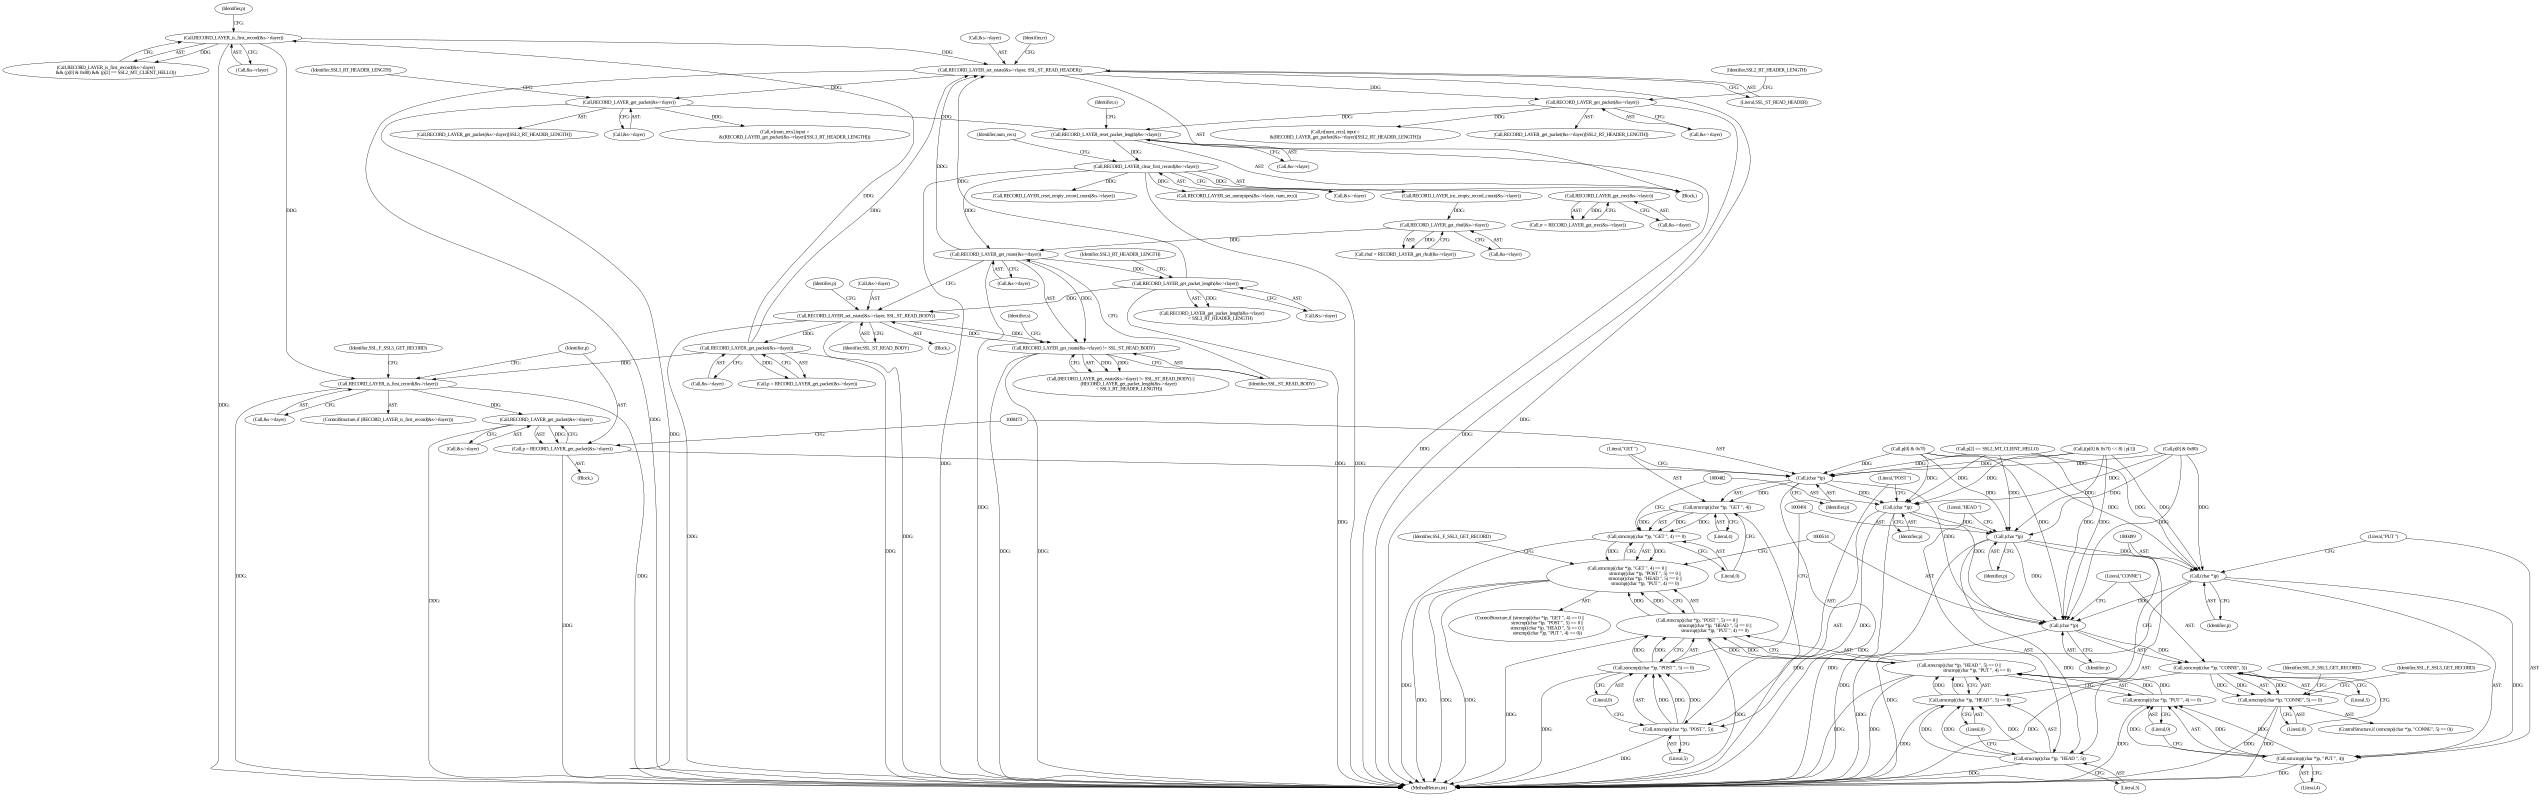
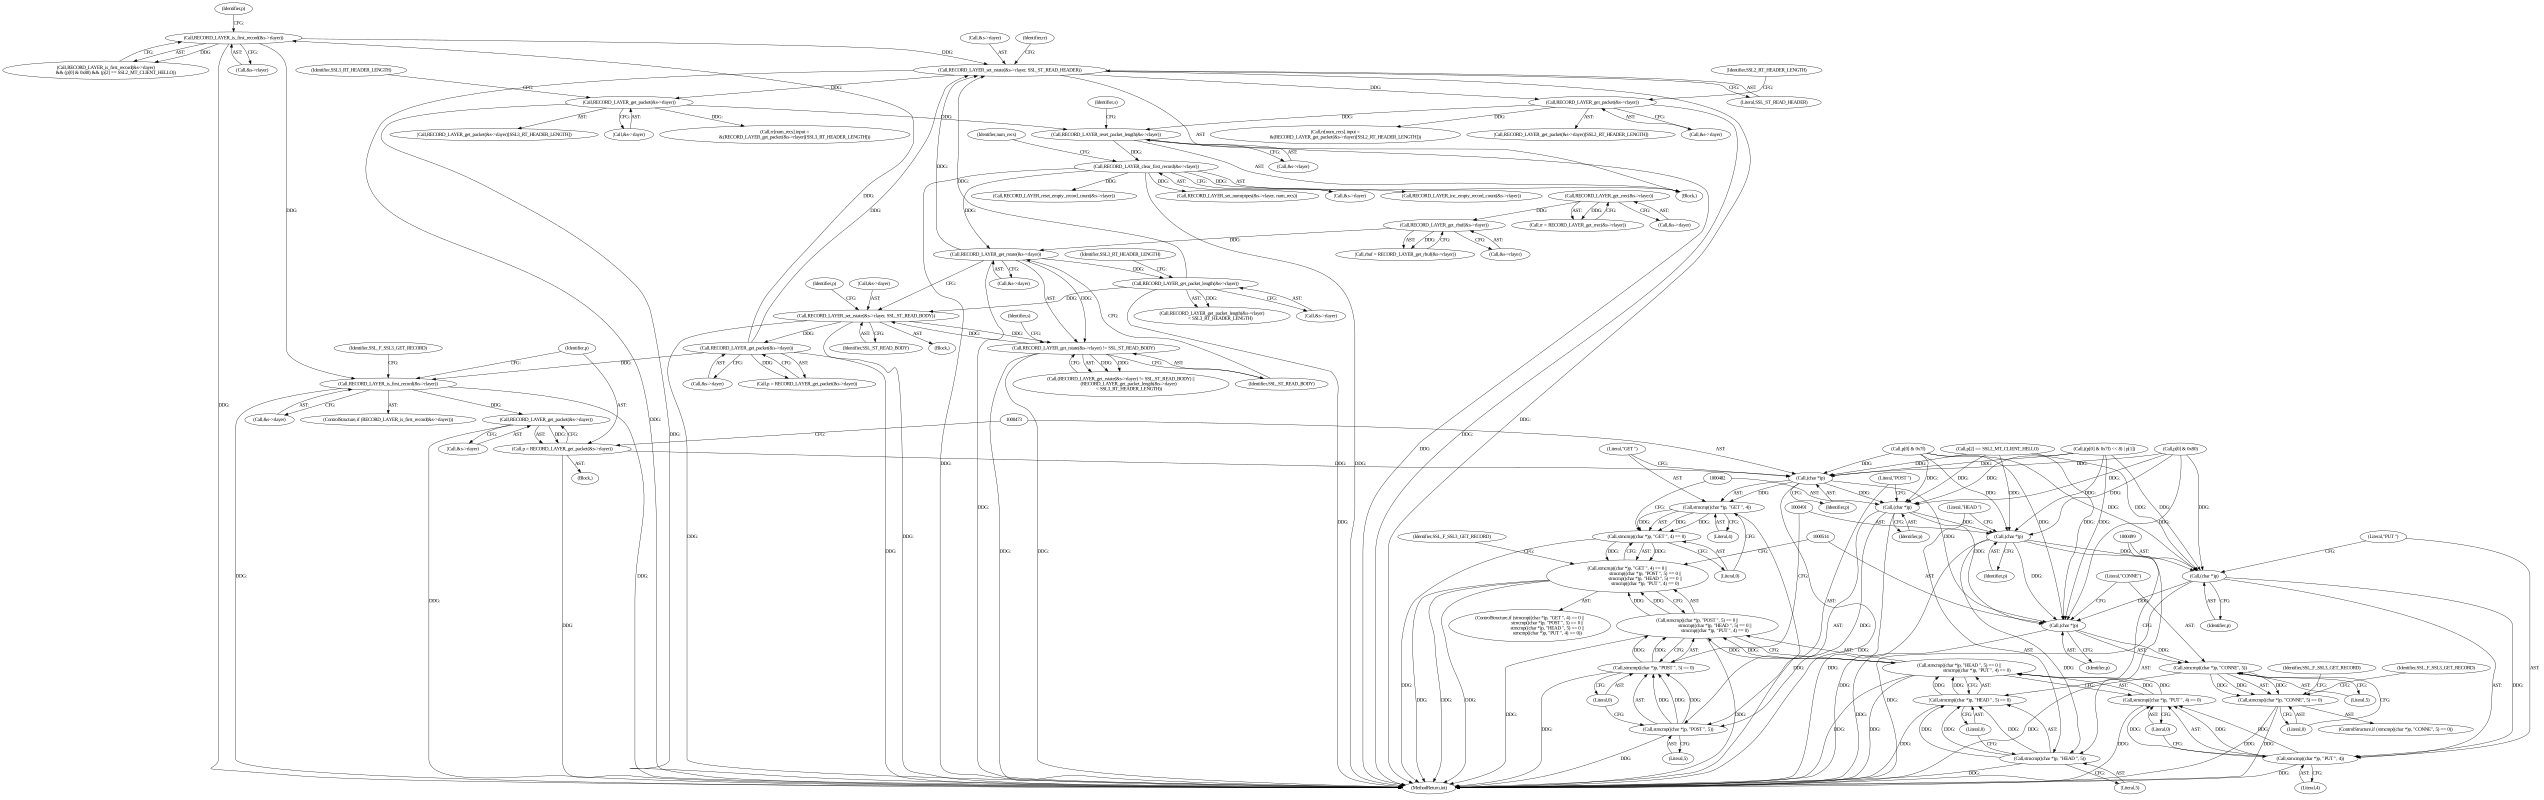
  digraph {
    fontname="Liberation Serif"
    node [fontname="Liberation Serif"]
    edge [fontname="Liberation Serif"]
    n1 [label="(Call,RECORD_LAYER_is_first_record(&s->rlayer))"]
    n2 [label="(Call,RECORD_LAYER_get_packet(&s->rlayer))"]
    n3 [label="(MethodReturn,int)"]
    n4 [label="(Call,&s->rlayer)"]
    n5 [label="(ControlStructure,if (RECORD_LAYER_is_first_record(&s->rlayer)))"]
    n6 [label="(Call,p = RECORD_LAYER_get_packet(&s->rlayer))"]
    n7 [label="(Call,&s->rlayer)"]
    n8 [label="(Call,RECORD_LAYER_is_first_record(&s->rlayer))"]
    n9 [label="(Call,RECORD_LAYER_set_rstate(&s->rlayer, SSL_ST_READ_HEADER))"]
    n10 [label="(Call,&s->rlayer)"]
    n11 [label="(Call,RECORD_LAYER_is_first_record(&s->rlayer)\n                && (p[0] & 0x80) && (p[2] == SSL2_MT_CLIENT_HELLO))"]
    n12 [label="(Block,)"]
    n13 [label="(Call,RECORD_LAYER_get_packet(&s->rlayer))"]
    n14 [label="(Call,RECORD_LAYER_get_packet(&s->rlayer))"]
    n15 [label="(Literal,SSL_ST_READ_HEADER)"]
    n16 [label="(Call,RECORD_LAYER_get_packet(&s->rlayer))"]
    n17 [label="(Call,p = RECORD_LAYER_get_packet(&s->rlayer))"]
    n18 [label="(Call,&s->rlayer)"]
    n19 [label="(Call,RECORD_LAYER_set_rstate(&s->rlayer, SSL_ST_READ_BODY))"]
    n20 [label="(Call,RECORD_LAYER_get_rstate(&s->rlayer) != SSL_ST_READ_BODY)"]
    n21 [label="(Identifier,SSL_ST_READ_BODY)"]
    n22 [label="(Block,)"]
    n23 [label="(Identifier,SSL_ST_READ_BODY)"]
    n24 [label="(Call,(RECORD_LAYER_get_rstate(&s->rlayer) != SSL_ST_READ_BODY) ||\n            (RECORD_LAYER_get_packet_length(&s->rlayer)\n             < SSL3_RT_HEADER_LENGTH))"]
    n25 [label="(Call,RECORD_LAYER_get_rstate(&s->rlayer))"]
    n26 [label="(Call,RECORD_LAYER_get_packet_length(&s->rlayer))"]
    n27 [label="(Call,&s->rlayer)"]
    n28 [label="(Call,RECORD_LAYER_get_packet_length(&s->rlayer)\n             < SSL3_RT_HEADER_LENGTH)"]
    n29 [label="(Call,&s->rlayer)"]
    n30 [label="(Call,RECORD_LAYER_clear_first_record(&s->rlayer))"]
    n31 [label="(Call,RECORD_LAYER_set_numrpipes(&s->rlayer, num_recs))"]
    n32 [label="(Call,RECORD_LAYER_inc_empty_record_count(&s->rlayer))"]
    n33 [label="(Call,&s->rlayer)"]
    n34 [label="(Call,RECORD_LAYER_reset_empty_record_count(&s->rlayer))"]
    n35 [label="(Call,RECORD_LAYER_reset_packet_length(&s->rlayer))"]
    n36 [label="(Call,&s->rlayer)"]
    n37 [label="(Call,RECORD_LAYER_get_packet(&s->rlayer)[SSL3_RT_HEADER_LENGTH])"]
    n38 [label="(Call,rr[num_recs].input =\n                &(RECORD_LAYER_get_packet(&s->rlayer)[SSL3_RT_HEADER_LENGTH]))"]
    n39 [label="(Call,&s->rlayer)"]
    n40 [label="(Call,&s->rlayer)"]
    n41 [label="(Call,rr[num_recs].input =\n                &(RECORD_LAYER_get_packet(&s->rlayer)[SSL2_RT_HEADER_LENGTH]))"]
    n42 [label="(Call,RECORD_LAYER_get_packet(&s->rlayer)[SSL2_RT_HEADER_LENGTH])"]
    n43 [label="(Call,RECORD_LAYER_get_rbuf(&s->rlayer))"]
    n44 [label="(Call,rbuf = RECORD_LAYER_get_rbuf(&s->rlayer))"]
    n45 [label="(Call,&s->rlayer)"]
    n46 [label="(Call,RECORD_LAYER_get_rrec(&s->rlayer))"]
    n47 [label="(Call,&s->rlayer)"]
    n48 [label="(Call,rr = RECORD_LAYER_get_rrec(&s->rlayer))"]
    n49 [label="(Call,(char *)p)"]
    n50 [label="(Block,)"]
    n51 [label="(Call,strncmp((char *)p, \"GET \", 4))"]
    n52 [label="(Call,(char *)p)"]
    n53 [label="(Call,(char *)p)"]
    n54 [label="(Identifier,p)"]
    n55 [label="(Call,strncmp((char *)p, \"GET \", 4) == 0)"]
    n56 [label="(Literal,4)"]
    n57 [label="(Call,strncmp((char *)p, \"POST \", 5))"]
    n58 [label="(Call,(char *)p)"]
    n59 [label="(Identifier,p)"]
    n60 [label="(Call,strncmp((char *)p, \"CONNE\", 5))"]
    n61 [label="(Identifier,p)"]
    n62 [label="(Call,strncmp((char *)p, \"GET \", 4) == 0 ||\n                            strncmp((char *)p, \"POST \", 5) == 0 ||\n                            strncmp((char *)p, \"HEAD \", 5) == 0 ||\n                            strncmp((char *)p, \"PUT \", 4) == 0)"]
    n63 [label="(Literal,0)"]
    n64 [label="(Call,strncmp((char *)p, \"POST \", 5) == 0 ||\n                            strncmp((char *)p, \"HEAD \", 5) == 0 ||\n                            strncmp((char *)p, \"PUT \", 4) == 0)"]
    n65 [label="(ControlStructure,if (strncmp((char *)p, \"GET \", 4) == 0 ||\n                            strncmp((char *)p, \"POST \", 5) == 0 ||\n                            strncmp((char *)p, \"HEAD \", 5) == 0 ||\n                            strncmp((char *)p, \"PUT \", 4) == 0))"]
    n66 [label="(Call,strncmp((char *)p, \"POST \", 5) == 0)"]
    n67 [label="(Call,strncmp((char *)p, \"HEAD \", 5) == 0 ||\n                            strncmp((char *)p, \"PUT \", 4) == 0)"]
    n68 [label="(Literal,5)"]
    n69 [label="(Call,strncmp((char *)p, \"HEAD \", 5))"]
    n70 [label="(Call,(char *)p)"]
    n71 [label="(Identifier,p)"]
    n72 [label="(Literal,0)"]
    n73 [label="(Call,strncmp((char *)p, \"HEAD \", 5) == 0)"]
    n74 [label="(Call,strncmp((char *)p, \"PUT \", 4) == 0)"]
    n75 [label="(Literal,5)"]
    n76 [label="(Call,strncmp((char *)p, \"PUT \", 4))"]
    n77 [label="(Identifier,p)"]
    n78 [label="(Literal,0)"]
    n79 [label="(Literal,0)"]
    n80 [label="(Literal,4)"]
    n81 [label="(Call,strncmp((char *)p, \"CONNE\", 5) == 0)"]
    n82 [label="(Literal,5)"]
    n83 [label="(ControlStructure,if (strncmp((char *)p, \"CONNE\", 5) == 0))"]
    n84 [label="(Literal,0)"]
    n85 [label="(Call,&s->rlayer)"]
    n86 [label="(Identifier,SSL_F_SSL3_GET_RECORD)"]
    n87 [label="(Call,p[0] & 0x80)"]
    n88 [label="(Identifier,num_recs)"]
    n89 [label="(Call,((p[0] & 0x7f) << 8) | p[1])"]
    n90 [label="(Identifier,rr)"]
    n91 [label="(Identifier,SSL_F_SSL3_GET_RECORD)"]
    n92 [label="(Identifier,SSL2_RT_HEADER_LENGTH)"]
    n93 [label="(Literal,\"PUT \")"]
    n94 [label="(Literal,\"HEAD \")"]
    n95 [label="(Identifier,s)"]
    n96 [label="(Identifier,p)"]
    n97 [label="(Identifier,SSL_F_SSL3_GET_RECORD)"]
    n98 [label="(Identifier,p)"]
    n99 [label="(Call,&s->rlayer)"]
    n100 [label="(Identifier,s)"]
    n101 [label="(Identifier,SSL_F_SSL3_GET_RECORD)"]
    n102 [label="(Identifier,p)"]
    n103 [label="(Literal,\"CONNE\")"]
    n104 [label="(Literal,\"GET \")"]
    n105 [label="(Call,p[2] == SSL2_MT_CLIENT_HELLO)"]
    n106 [label="(Identifier,SSL3_RT_HEADER_LENGTH)"]
    n107 [label="(Call,p[0] & 0x7f)"]
    n108 [label="(Identifier,SSL3_RT_HEADER_LENGTH)"]
    n109 [label="(Literal,\"POST \")"]
    1000473
    1000482
    1000514
    1000491
    1000499
    n1 -> n2 [label="DDG: "]
    n1 -> n3 [label="DDG: "]
    n1 -> n3 [label="DDG: "]
    n1 -> n4 [label="CFG: "]
    n1 -> n5 [label="AST: "]
    n2 -> n3 [label="DDG: "]
    n2 -> n6 [label="AST: "]
    n2 -> n6 [label="DDG: "]
    n2 -> n7 [label="CFG: "]
    n4 -> n1 [label="AST: "]
    n6 -> n2 [label="CFG: "]
    n6 -> n3 [label="DDG: "]
    n6 -> n49 [label="DDG: "]
    n6 -> n50 [label="AST: "]
    n7 -> n2 [label="AST: "]
    n8 -> n1 [label="DDG: "]
    n8 -> n3 [label="DDG: "]
    n8 -> n9 [label="DDG: "]
    n8 -> n10 [label="CFG: "]
    n8 -> n11 [label="AST: "]
    n8 -> n11 [label="DDG: "]
    n9 -> n3 [label="DDG: "]
    n9 -> n3 [label="DDG: "]
    n9 -> n12 [label="AST: "]
    n9 -> n13 [label="DDG: "]
    n9 -> n14 [label="DDG: "]
    n9 -> n15 [label="CFG: "]
    n10 -> n8 [label="AST: "]
    n11 -> n8 [label="CFG: "]
    n13 -> n3 [label="DDG: "]
    n13 -> n35 [label="DDG: "]
    n13 -> n37 [label="AST: "]
    n13 -> n38 [label="DDG: "]
    n13 -> n39 [label="CFG: "]
    n14 -> n3 [label="DDG: "]
    n14 -> n35 [label="DDG: "]
    n14 -> n40 [label="CFG: "]
    n14 -> n41 [label="DDG: "]
    n14 -> n42 [label="AST: "]
    n15 -> n9 [label="AST: "]
    n16 -> n1 [label="DDG: "]
    n16 -> n3 [label="DDG: "]
    n16 -> n8 [label="DDG: "]
    n16 -> n9 [label="DDG: "]
    n16 -> n17 [label="AST: "]
    n16 -> n17 [label="DDG: "]
    n16 -> n18 [label="CFG: "]
    n17 -> n16 [label="CFG: "]
    n18 -> n16 [label="AST: "]
    n19 -> n3 [label="DDG: "]
    n19 -> n3 [label="DDG: "]
    n19 -> n16 [label="DDG: "]
    n19 -> n20 [label="DDG: "]
    n19 -> n21 [label="CFG: "]
    n19 -> n22 [label="AST: "]
    n20 -> n3 [label="DDG: "]
    n20 -> n3 [label="DDG: "]
    n20 -> n19 [label="DDG: "]
    n20 -> n23 [label="CFG: "]
    n20 -> n24 [label="AST: "]
    n20 -> n24 [label="DDG: "]
    n20 -> n24 [label="DDG: "]
    n21 -> n19 [label="AST: "]
    n23 -> n20 [label="AST: "]
    n23 -> n25 [label="CFG: "]
    n24 -> n20 [label="CFG: "]
    n25 -> n3 [label="DDG: "]
    n25 -> n9 [label="DDG: "]
    n25 -> n19 [label="CFG: "]
    n25 -> n20 [label="AST: "]
    n25 -> n20 [label="DDG: "]
    n25 -> n26 [label="DDG: "]
    n25 -> n27 [label="CFG: "]
    n26 -> n3 [label="DDG: "]
    n26 -> n9 [label="DDG: "]
    n26 -> n19 [label="DDG: "]
    n26 -> n28 [label="AST: "]
    n26 -> n28 [label="DDG: "]
    n26 -> n29 [label="CFG: "]
    n27 -> n25 [label="AST: "]
    n29 -> n26 [label="AST: "]
    n30 -> n3 [label="DDG: "]
    n30 -> n3 [label="DDG: "]
    n30 -> n12 [label="AST: "]
    n30 -> n25 [label="DDG: "]
    n30 -> n31 [label="DDG: "]
    n30 -> n32 [label="DDG: "]
    n30 -> n33 [label="CFG: "]
    n30 -> n34 [label="DDG: "]
    n33 -> n30 [label="AST: "]
    n35 -> n3 [label="DDG: "]
    n35 -> n12 [label="AST: "]
    n35 -> n30 [label="DDG: "]
    n35 -> n36 [label="CFG: "]
    n36 -> n35 [label="AST: "]
    n39 -> n13 [label="AST: "]
    n40 -> n14 [label="AST: "]
    n43 -> n25 [label="DDG: "]
    n43 -> n44 [label="AST: "]
    n43 -> n44 [label="DDG: "]
    n43 -> n45 [label="CFG: "]
    n44 -> n43 [label="CFG: "]
    n45 -> n43 [label="AST: "]
-   n32 -> n43 [label="DDG: "]
+   n46 -> n43 [label="DDG: "]
    n46 -> n47 [label="CFG: "]
    n46 -> n48 [label="AST: "]
    n46 -> n48 [label="DDG: "]
    n47 -> n46 [label="AST: "]
    n48 -> n46 [label="CFG: "]
    n49 -> n3 [label="DDG: "]
    n49 -> n51 [label="AST: "]
    n49 -> n51 [label="DDG: "]
    n49 -> n52 [label="DDG: "]
    n49 -> n53 [label="DDG: "]
    n49 -> n54 [label="CFG: "]
    n51 -> n3 [label="DDG: "]
    n51 -> n55 [label="AST: "]
    n51 -> n55 [label="DDG: "]
    n51 -> n55 [label="DDG: "]
    n51 -> n55 [label="DDG: "]
    n51 -> n56 [label="CFG: "]
    n52 -> n3 [label="DDG: "]
    n52 -> n53 [label="DDG: "]
    n52 -> n57 [label="AST: "]
    n52 -> n57 [label="DDG: "]
    n52 -> n58 [label="DDG: "]
    n52 -> n59 [label="CFG: "]
    n53 -> n3 [label="DDG: "]
    n53 -> n60 [label="AST: "]
    n53 -> n60 [label="DDG: "]
    n53 -> n61 [label="CFG: "]
    n54 -> n49 [label="AST: "]
    n55 -> n3 [label="DDG: "]
    n55 -> n62 [label="AST: "]
    n55 -> n62 [label="DDG: "]
    n55 -> n62 [label="DDG: "]
    n55 -> n63 [label="CFG: "]
    n56 -> n51 [label="AST: "]
    n57 -> n3 [label="DDG: "]
    n57 -> n66 [label="AST: "]
    n57 -> n66 [label="DDG: "]
    n57 -> n66 [label="DDG: "]
    n57 -> n66 [label="DDG: "]
    n57 -> n68 [label="CFG: "]
    n58 -> n3 [label="DDG: "]
    n58 -> n53 [label="DDG: "]
    n58 -> n69 [label="AST: "]
    n58 -> n69 [label="DDG: "]
    n58 -> n70 [label="DDG: "]
    n58 -> n71 [label="CFG: "]
    n59 -> n52 [label="AST: "]
    n60 -> n3 [label="DDG: "]
    n60 -> n81 [label="AST: "]
    n60 -> n81 [label="DDG: "]
    n60 -> n81 [label="DDG: "]
    n60 -> n81 [label="DDG: "]
    n60 -> n82 [label="CFG: "]
    n61 -> n53 [label="AST: "]
    n62 -> n3 [label="DDG: "]
    n62 -> n3 [label="DDG: "]
    n62 -> n3 [label="DDG: "]
    n62 -> n55 [label="CFG: "]
    n62 -> n64 [label="CFG: "]
    n62 -> n65 [label="AST: "]
    n63 -> n51 [label="CFG: "]
    n63 -> n55 [label="AST: "]
    n64 -> n3 [label="DDG: "]
    n64 -> n3 [label="DDG: "]
    n64 -> n62 [label="AST: "]
    n64 -> n62 [label="DDG: "]
    n64 -> n62 [label="DDG: "]
    n64 -> n66 [label="CFG: "]
    n64 -> n67 [label="CFG: "]
    n66 -> n3 [label="DDG: "]
    n66 -> n64 [label="AST: "]
    n66 -> n64 [label="DDG: "]
    n66 -> n64 [label="DDG: "]
    n66 -> n72 [label="CFG: "]
    n67 -> n3 [label="DDG: "]
    n67 -> n3 [label="DDG: "]
    n67 -> n64 [label="AST: "]
    n67 -> n64 [label="DDG: "]
    n67 -> n64 [label="DDG: "]
    n67 -> n73 [label="CFG: "]
    n67 -> n74 [label="CFG: "]
    n68 -> n57 [label="AST: "]
    n69 -> n3 [label="DDG: "]
    n69 -> n73 [label="AST: "]
    n69 -> n73 [label="DDG: "]
    n69 -> n73 [label="DDG: "]
    n69 -> n73 [label="DDG: "]
    n69 -> n75 [label="CFG: "]
    n70 -> n3 [label="DDG: "]
    n70 -> n53 [label="DDG: "]
    n70 -> n76 [label="AST: "]
    n70 -> n76 [label="DDG: "]
    n70 -> n77 [label="CFG: "]
    n71 -> n58 [label="AST: "]
    n72 -> n57 [label="CFG: "]
    n72 -> n66 [label="AST: "]
    n73 -> n3 [label="DDG: "]
    n73 -> n67 [label="AST: "]
    n73 -> n67 [label="DDG: "]
    n73 -> n67 [label="DDG: "]
    n73 -> n78 [label="CFG: "]
    n74 -> n3 [label="DDG: "]
    n74 -> n67 [label="AST: "]
    n74 -> n67 [label="DDG: "]
    n74 -> n67 [label="DDG: "]
    n74 -> n79 [label="CFG: "]
    n75 -> n69 [label="AST: "]
    n76 -> n3 [label="DDG: "]
    n76 -> n74 [label="AST: "]
    n76 -> n74 [label="DDG: "]
    n76 -> n74 [label="DDG: "]
    n76 -> n74 [label="DDG: "]
    n76 -> n80 [label="CFG: "]
    n77 -> n70 [label="AST: "]
    n78 -> n69 [label="CFG: "]
    n78 -> n73 [label="AST: "]
    n79 -> n74 [label="AST: "]
    n79 -> n76 [label="CFG: "]
    n80 -> n76 [label="AST: "]
    n81 -> n3 [label="DDG: "]
    n81 -> n3 [label="DDG: "]
    n81 -> n83 [label="AST: "]
    n81 -> n84 [label="CFG: "]
    n82 -> n60 [label="AST: "]
    n84 -> n60 [label="CFG: "]
    n84 -> n81 [label="AST: "]
    n85 -> n9 [label="AST: "]
    n86 -> n81 [label="CFG: "]
    n87 -> n49 [label="DDG: "]
    n87 -> n52 [label="DDG: "]
    n87 -> n53 [label="DDG: "]
    n87 -> n58 [label="DDG: "]
    n87 -> n70 [label="DDG: "]
    n88 -> n30 [label="CFG: "]
    n89 -> n49 [label="DDG: "]
    n89 -> n52 [label="DDG: "]
    n89 -> n53 [label="DDG: "]
    n89 -> n58 [label="DDG: "]
    n89 -> n70 [label="DDG: "]
    n90 -> n9 [label="CFG: "]
    n91 -> n81 [label="CFG: "]
    n92 -> n14 [label="CFG: "]
    n93 -> n70 [label="CFG: "]
    n93 -> n76 [label="AST: "]
    n94 -> n58 [label="CFG: "]
    n94 -> n69 [label="AST: "]
    n95 -> n35 [label="CFG: "]
    n96 -> n1 [label="CFG: "]
    n96 -> n6 [label="AST: "]
    n97 -> n62 [label="CFG: "]
    n98 -> n19 [label="CFG: "]
    n99 -> n19 [label="AST: "]
    n100 -> n20 [label="CFG: "]
    n101 -> n1 [label="CFG: "]
    n102 -> n8 [label="CFG: "]
    n103 -> n53 [label="CFG: "]
    n103 -> n60 [label="AST: "]
    n104 -> n49 [label="CFG: "]
    n104 -> n51 [label="AST: "]
    n105 -> n49 [label="DDG: "]
    n105 -> n52 [label="DDG: "]
    n105 -> n53 [label="DDG: "]
    n105 -> n58 [label="DDG: "]
    n105 -> n70 [label="DDG: "]
    n106 -> n26 [label="CFG: "]
    n107 -> n49 [label="DDG: "]
    n107 -> n52 [label="DDG: "]
    n107 -> n53 [label="DDG: "]
    n107 -> n58 [label="DDG: "]
    n107 -> n70 [label="DDG: "]
    n108 -> n13 [label="CFG: "]
    n109 -> n52 [label="CFG: "]
    n109 -> n57 [label="AST: "]
    1000473 -> n6 [label="CFG: "]
    1000473 -> n49 [label="AST: "]
    1000482 -> n52 [label="AST: "]
    1000482 -> n55 [label="CFG: "]
    1000514 -> n53 [label="AST: "]
    1000514 -> n62 [label="CFG: "]
    1000491 -> n58 [label="AST: "]
    1000491 -> n66 [label="CFG: "]
    1000499 -> n70 [label="AST: "]
    1000499 -> n73 [label="CFG: "]
  }
